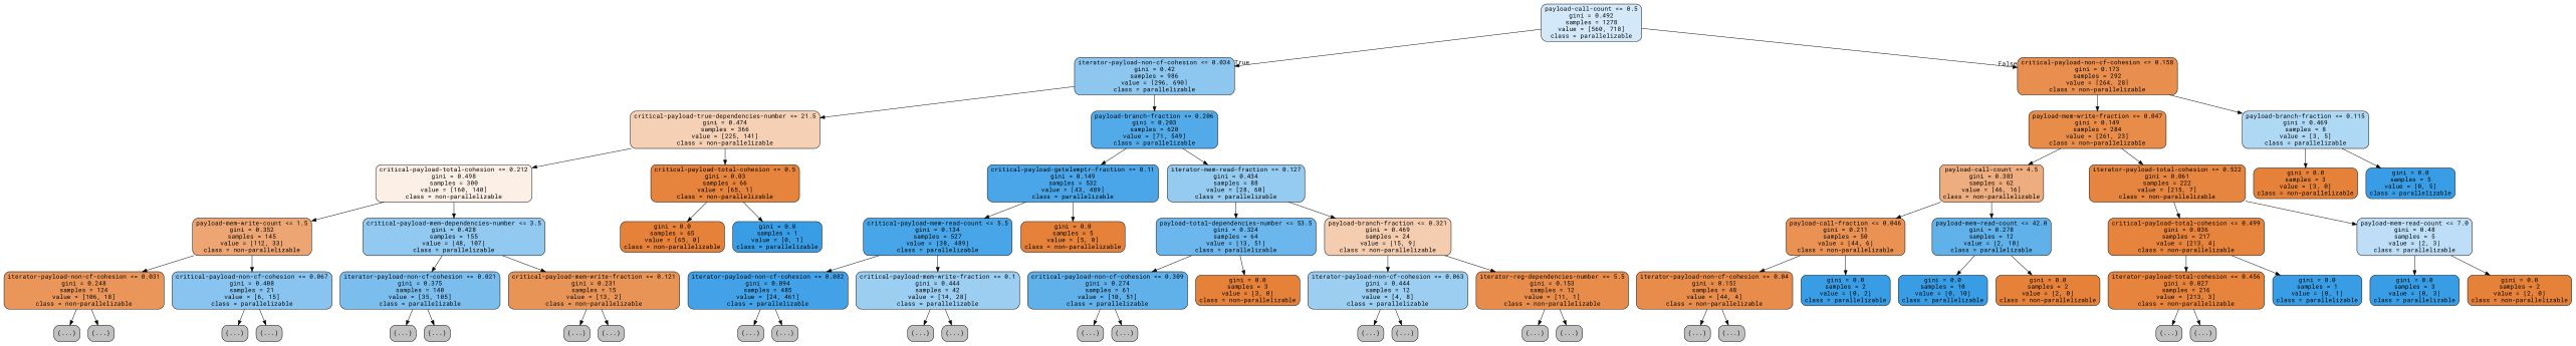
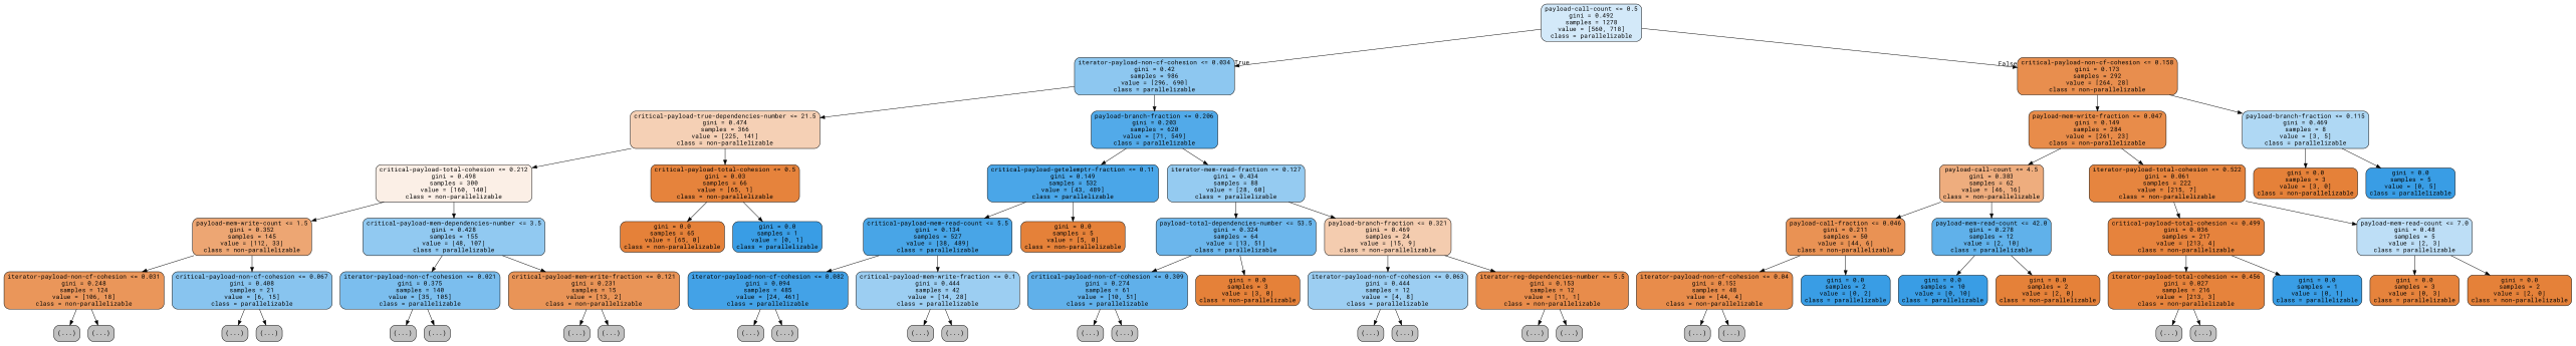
  digraph {
    fontname="Roboto Mono"
    node [color=black fillcolor="#C0C0C0" fontname="Roboto Mono" shape=box style="filled, rounded"]
    edge [fontname="Roboto Mono"]
    n1 [fillcolor="#399de538" label="payload-call-count <= 0.5\ngini = 0.492\nsamples = 1278\nvalue = [560, 718]\nclass = parallelizable"]
    n2 [fillcolor="#399de592" label="iterator-payload-non-cf-cohesion <= 0.034\ngini = 0.42\nsamples = 986\nvalue = [296, 690]\nclass = parallelizable"]
    n3 [fillcolor="#e58139e4" label="critical-payload-non-cf-cohesion <= 0.158\ngini = 0.173\nsamples = 292\nvalue = [264, 28]\nclass = non-parallelizable"]
    n4 [fillcolor="#e581395f" label="critical-payload-true-dependencies-number <= 21.5\ngini = 0.474\nsamples = 366\nvalue = [225, 141]\nclass = non-parallelizable"]
    n5 [fillcolor="#399de5de" label="payload-branch-fraction <= 0.206\ngini = 0.203\nsamples = 620\nvalue = [71, 549]\nclass = parallelizable"]
    n6 [fillcolor="#e5813920" label="critical-payload-total-cohesion <= 0.212\ngini = 0.498\nsamples = 300\nvalue = [160, 140]\nclass = non-parallelizable"]
    n7 [fillcolor="#e58139fb" label="critical-payload-total-cohesion <= 0.5\ngini = 0.03\nsamples = 66\nvalue = [65, 1]\nclass = non-parallelizable"]
    n8 [fillcolor="#e58139b4" label="payload-mem-write-count <= 1.5\ngini = 0.352\nsamples = 145\nvalue = [112, 33]\nclass = non-parallelizable"]
    n9 [fillcolor="#399de58d" label="critical-payload-mem-dependencies-number <= 3.5\ngini = 0.428\nsamples = 155\nvalue = [48, 107]\nclass = parallelizable"]
    n10 [fillcolor="#e58139d4" label="iterator-payload-non-cf-cohesion <= 0.031\ngini = 0.248\nsamples = 124\nvalue = [106, 18]\nclass = non-parallelizable"]
    n11 [fillcolor="#399de599" label="critical-payload-non-cf-cohesion <= 0.067\ngini = 0.408\nsamples = 21\nvalue = [6, 15]\nclass = parallelizable"]
    n12 [label="(...)"]
    n13 [label="(...)"]
    n14 [label="(...)"]
    n15 [label="(...)"]
    n16 [fillcolor="#399de5aa" label="iterator-payload-non-cf-cohesion <= 0.021\ngini = 0.375\nsamples = 140\nvalue = [35, 105]\nclass = parallelizable"]
    n17 [fillcolor="#e58139d8" label="critical-payload-mem-write-fraction <= 0.121\ngini = 0.231\nsamples = 15\nvalue = [13, 2]\nclass = non-parallelizable"]
    n18 [label="(...)"]
    n19 [label="(...)"]
    n20 [label="(...)"]
    n21 [label="(...)"]
    n22 [fillcolor="#e58139ff" label="gini = 0.0\nsamples = 65\nvalue = [65, 0]\nclass = non-parallelizable"]
    n23 [fillcolor="#399de5ff" label="gini = 0.0\nsamples = 1\nvalue = [0, 1]\nclass = parallelizable"]
    n24 [fillcolor="#399de5e9" label="critical-payload-getelemptr-fraction <= 0.11\ngini = 0.149\nsamples = 532\nvalue = [43, 489]\nclass = parallelizable"]
    n25 [fillcolor="#399de588" label="iterator-mem-read-fraction <= 0.127\ngini = 0.434\nsamples = 88\nvalue = [28, 60]\nclass = parallelizable"]
    n26 [fillcolor="#399de5eb" label="critical-payload-mem-read-count <= 5.5\ngini = 0.134\nsamples = 527\nvalue = [38, 489]\nclass = parallelizable"]
    n27 [fillcolor="#e58139ff" label="gini = 0.0\nsamples = 5\nvalue = [5, 0]\nclass = non-parallelizable"]
    n28 [fillcolor="#399de5f2" label="iterator-payload-non-cf-cohesion <= 0.082\ngini = 0.094\nsamples = 485\nvalue = [24, 461]\nclass = parallelizable"]
    n29 [fillcolor="#399de57f" label="critical-payload-mem-write-fraction <= 0.1\ngini = 0.444\nsamples = 42\nvalue = [14, 28]\nclass = parallelizable"]
    n30 [label="(...)"]
    n31 [label="(...)"]
    n32 [label="(...)"]
    n33 [label="(...)"]
    n34 [fillcolor="#399de5be" label="payload-total-dependencies-number <= 53.5\ngini = 0.324\nsamples = 64\nvalue = [13, 51]\nclass = parallelizable"]
    n35 [fillcolor="#e5813966" label="payload-branch-fraction <= 0.321\ngini = 0.469\nsamples = 24\nvalue = [15, 9]\nclass = non-parallelizable"]
    n36 [fillcolor="#399de5cd" label="critical-payload-non-cf-cohesion <= 0.309\ngini = 0.274\nsamples = 61\nvalue = [10, 51]\nclass = parallelizable"]
    n37 [fillcolor="#e58139ff" label="gini = 0.0\nsamples = 3\nvalue = [3, 0]\nclass = non-parallelizable"]
    n38 [label="(...)"]
    n39 [label="(...)"]
    n40 [fillcolor="#399de57f" label="iterator-payload-non-cf-cohesion <= 0.063\ngini = 0.444\nsamples = 12\nvalue = [4, 8]\nclass = parallelizable"]
    n41 [fillcolor="#e58139e8" label="iterator-reg-dependencies-number <= 5.5\ngini = 0.153\nsamples = 12\nvalue = [11, 1]\nclass = non-parallelizable"]
    n42 [label="(...)"]
    n43 [label="(...)"]
    n44 [label="(...)"]
    n45 [label="(...)"]
    n46 [fillcolor="#e58139e9" label="payload-mem-write-fraction <= 0.047\ngini = 0.149\nsamples = 284\nvalue = [261, 23]\nclass = non-parallelizable"]
    n47 [fillcolor="#399de566" label="payload-branch-fraction <= 0.115\ngini = 0.469\nsamples = 8\nvalue = [3, 5]\nclass = parallelizable"]
    n48 [fillcolor="#e58139a6" label="payload-call-count <= 4.5\ngini = 0.383\nsamples = 62\nvalue = [46, 16]\nclass = non-parallelizable"]
    n49 [fillcolor="#e58139f7" label="iterator-payload-total-cohesion <= 0.522\ngini = 0.061\nsamples = 222\nvalue = [215, 7]\nclass = non-parallelizable"]
    n50 [fillcolor="#e58139dc" label="payload-call-fraction <= 0.046\ngini = 0.211\nsamples = 50\nvalue = [44, 6]\nclass = non-parallelizable"]
    n51 [fillcolor="#399de5cc" label="payload-mem-read-count <= 42.0\ngini = 0.278\nsamples = 12\nvalue = [2, 10]\nclass = parallelizable"]
    n52 [fillcolor="#e58139e8" label="iterator-payload-non-cf-cohesion <= 0.04\ngini = 0.153\nsamples = 48\nvalue = [44, 4]\nclass = non-parallelizable"]
    n53 [fillcolor="#399de5ff" label="gini = 0.0\nsamples = 2\nvalue = [0, 2]\nclass = parallelizable"]
    n54 [label="(...)"]
    n55 [label="(...)"]
    n56 [fillcolor="#399de5ff" label="gini = 0.0\nsamples = 10\nvalue = [0, 10]\nclass = parallelizable"]
    n57 [fillcolor="#e58139ff" label="gini = 0.0\nsamples = 2\nvalue = [2, 0]\nclass = non-parallelizable"]
    n58 [fillcolor="#e58139fa" label="critical-payload-total-cohesion <= 0.499\ngini = 0.036\nsamples = 217\nvalue = [213, 4]\nclass = non-parallelizable"]
    n59 [fillcolor="#399de555" label="payload-mem-read-count <= 7.0\ngini = 0.48\nsamples = 5\nvalue = [2, 3]\nclass = parallelizable"]
    n60 [fillcolor="#e58139fb" label="iterator-payload-total-cohesion <= 0.456\ngini = 0.027\nsamples = 216\nvalue = [213, 3]\nclass = non-parallelizable"]
    n61 [fillcolor="#399de5ff" label="gini = 0.0\nsamples = 1\nvalue = [0, 1]\nclass = parallelizable"]
    n62 [label="(...)"]
    n63 [label="(...)"]
-   n64 [fillcolor="#399de5ff" label="gini = 0.0\nsamples = 3\nvalue = [0, 3]\nclass = parallelizable"]
+   n64 [fillcolor="#e58139fb" label="gini = 0.0\nsamples = 3\nvalue = [0, 3]\nclass = parallelizable"]
    n65 [fillcolor="#e58139ff" label="gini = 0.0\nsamples = 2\nvalue = [2, 0]\nclass = non-parallelizable"]
    n66 [fillcolor="#e58139ff" label="gini = 0.0\nsamples = 3\nvalue = [3, 0]\nclass = non-parallelizable"]
    n67 [fillcolor="#399de5ff" label="gini = 0.0\nsamples = 5\nvalue = [0, 5]\nclass = parallelizable"]
    n1 -> n2 [headlabel=True labelangle=45 labeldistance=2.5]
    n1 -> n3 [headlabel=False labelangle=-45 labeldistance=2.5]
    n2 -> n4
    n2 -> n5
    n3 -> n46
    n3 -> n47
    n4 -> n6
    n4 -> n7
    n5 -> n24
    n5 -> n25
    n6 -> n8
    n6 -> n9
    n7 -> n22
    n7 -> n23
    n8 -> n10
    n8 -> n11
    n9 -> n16
    n9 -> n17
    n10 -> n12
    n10 -> n13
    n11 -> n14
    n11 -> n15
    n16 -> n18
    n16 -> n19
    n17 -> n20
    n17 -> n21
    n24 -> n26
    n24 -> n27
    n25 -> n34
    n25 -> n35
    n26 -> n28
    n26 -> n29
    n28 -> n30
    n28 -> n31
    n29 -> n32
    n29 -> n33
    n34 -> n36
    n34 -> n37
    n35 -> n40
    n35 -> n41
    n36 -> n38
    n36 -> n39
    n40 -> n42
    n40 -> n43
    n41 -> n44
    n41 -> n45
    n46 -> n48
    n46 -> n49
    n47 -> n66
    n47 -> n67
    n48 -> n50
    n48 -> n51
    n49 -> n58
    n49 -> n59
    n50 -> n52
    n50 -> n53
    n51 -> n56
    n51 -> n57
    n52 -> n54
    n52 -> n55
    n58 -> n60
    n58 -> n61
    n59 -> n64
    n59 -> n65
    n60 -> n62
    n60 -> n63
  }
